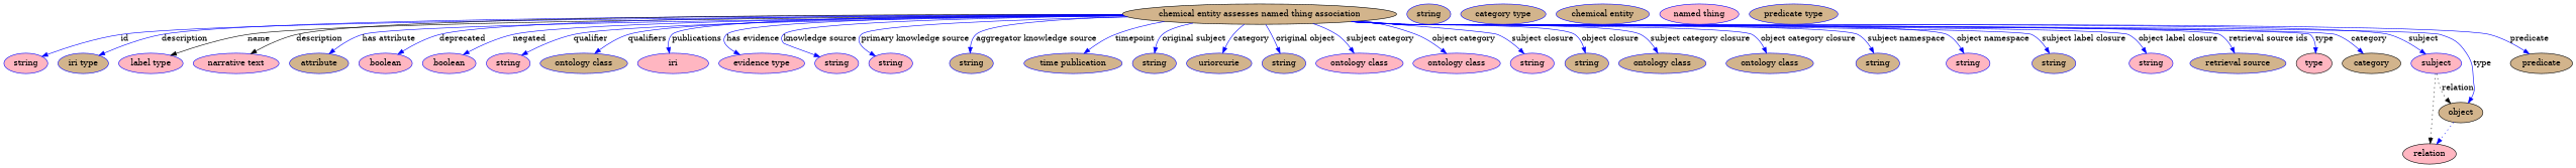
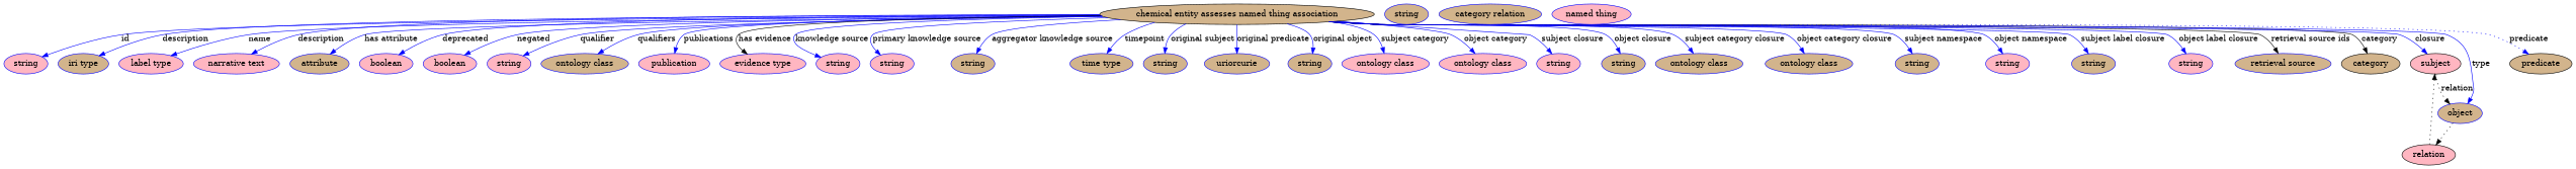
  digraph {
    node [fillcolor=tan style=filled color=blue]
    edge [color=blue style=solid]
    n1 [height=0.5 label="chemical entity assesses named thing association" width=6.698 color=""]
    n2 [fillcolor=lightpink height=0.5 label=string width=1.0652]
    n3 [height=0.5 label="iri type" width=1.2277]
    n4 [fillcolor=lightpink height=0.5 label="label type" width=1.5707]
    n5 [fillcolor=lightpink height=0.5 label="narrative text" width=2.0943]
    n6 [height=0.5 label=attribute width=1.4443]
    n7 [fillcolor=lightpink height=0.5 label=boolean width=1.2999]
    n8 [fillcolor=lightpink height=0.5 label=boolean width=1.2999]
    n9 [fillcolor=lightpink height=0.5 label=string width=1.0652]
    n10 [height=0.5 label="ontology class" width=2.1304]
-   n11 [fillcolor=lightpink height=0.5 label=iri width=1.7332]
+   n11 [fillcolor=lightpink height=0.5 label=publication width=1.7332]
    n12 [fillcolor=lightpink height=0.5 label="evidence type" width=2.0943]
    n13 [fillcolor=lightpink height=0.5 label=string width=1.0652]
    n14 [fillcolor=lightpink height=0.5 label=string width=1.0652]
    n15 [height=0.5 label=string width=1.0652]
-   n16 [height=0.5 label="time publication" width=1.5346]
+   n16 [height=0.5 label="time type" width=1.5346]
    n17 [height=0.5 label=string width=1.0652]
    n18 [height=0.5 label=uriorcurie width=1.5887]
    n19 [height=0.5 label=string width=1.0652]
    n20 [fillcolor=lightpink height=0.5 label="ontology class" width=2.1304]
    n21 [fillcolor=lightpink height=0.5 label="ontology class" width=2.1304]
    n22 [fillcolor=lightpink height=0.5 label=string width=1.0652]
    n23 [height=0.5 label=string width=1.0652]
    n24 [height=0.5 label="ontology class" width=2.1304]
    n25 [height=0.5 label="ontology class" width=2.1304]
    n26 [height=0.5 label=string width=1.0652]
    n27 [fillcolor=lightpink height=0.5 label=string width=1.0652]
    n28 [height=0.5 label=string width=1.0652]
    n29 [fillcolor=lightpink height=0.5 label=string width=1.0652]
    n30 [height=0.5 label="retrieval source" width=2.347]
-   type [fillcolor=lightpink height=0.5 width=0.86659 color=""]
    category [height=0.5 width=1.4263 color=""]
-   subject [fillcolor=lightpink height=0.5 width=1.2277]
-   object [height=0.5 width=1.0832 color=""]
+   subject [fillcolor=lightpink height=0.5 width=1.2277 color=""]
+   object [height=0.5 width=1.0832]
    predicate [height=0.5 width=1.5165 color=""]
    relation [fillcolor=lightpink height=0.5 width=1.2999 color=""]
    n37 [height=0.5 label=string width=1.0652]
-   n38 [height=0.5 label="category type" width=2.0762]
-   n39 [height=0.5 label="chemical entity" width=2.2748]
+   n38 [height=0.5 label="category relation" width=2.0762]
    n40 [fillcolor=lightpink height=0.5 label="named thing" width=1.9318]
-   n41 [height=0.5 label="predicate type" width=2.1665]
    n1 -> n2 [label=id]
    n1 -> n3 [label=description]
-   n1 -> n4 [color=black label=name]
-   n1 -> n5 [color=black label=description]
+   n1 -> n4 [label=name]
+   n1 -> n5 [label=description]
    n1 -> n6 [label="has attribute"]
    n1 -> n7 [label=deprecated]
    n1 -> n8 [label=negated]
    n1 -> n9 [label=qualifier]
    n1 -> n10 [label=qualifiers]
    n1 -> n11 [label=publications]
-   n1 -> n12 [label="has evidence"]
+   n1 -> n12 [color=black label="has evidence"]
    n1 -> n13 [label="knowledge source"]
    n1 -> n14 [label="primary knowledge source"]
    n1 -> n15 [label="aggregator knowledge source"]
    n1 -> n16 [label=timepoint]
    n1 -> n17 [label="original subject"]
-   n1 -> n18 [label=category]
+   n1 -> n18 [label="original predicate"]
    n1 -> n19 [label="original object"]
    n1 -> n20 [label="subject category"]
    n1 -> n21 [label="object category"]
    n1 -> n22 [label="subject closure"]
    n1 -> n23 [label="object closure"]
    n1 -> n24 [label="subject category closure"]
    n1 -> n25 [label="object category closure"]
    n1 -> n26 [label="subject namespace"]
    n1 -> n27 [label="object namespace"]
    n1 -> n28 [label="subject label closure"]
    n1 -> n29 [label="object label closure"]
-   n1 -> n30 [label="retrieval source ids"]
-   n1 -> type [label=type]
-   n1 -> category [label=category]
-   n1 -> subject [label=subject]
+   n1 -> n30 [color=black label="retrieval source ids"]
+   n1 -> category [color=black label=category]
+   n1 -> subject [label=closure]
    n1 -> object [label=type]
-   n1 -> predicate [label=predicate]
+   n1 -> predicate [label=predicate style=dotted]
    subject -> object [label=relation style=dotted color=""]
-   subject -> relation [style=dotted color=""]
-   object -> relation [style=dotted]
+   relation -> subject [style=dotted color=""]
+   object -> relation [style=dotted color=""]
  }
